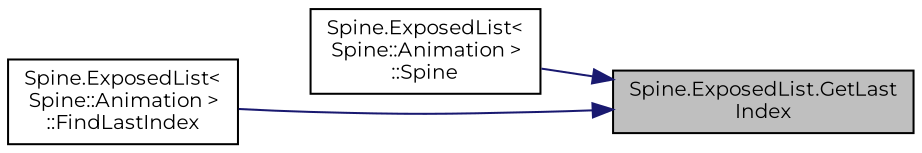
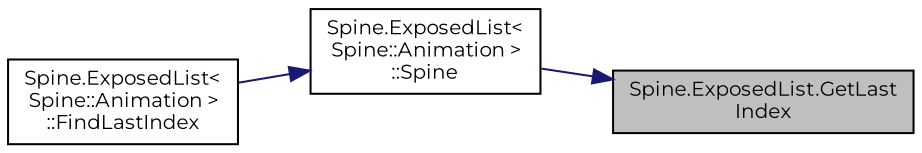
  digraph {
    fontname=Montserrat
    rankdir=RL
    node [color=black fillcolor=white fontname=Montserrat fontsize=10 shape=record style=filled]
    edge [color=midnightblue dir=back fontname=Montserrat fontsize=10 labelfontname=Helvetica labelfontsize=10 style=solid]
    n1 [fillcolor=grey75 fontcolor=black height=0.2 label="Spine.ExposedList.GetLast\lIndex" width=0.4]
    n2 [height=0.2 label="Spine.ExposedList\<\l Spine::Animation \>\l::Spine" width=0.4]
    n3 [height=0.2 label="Spine.ExposedList\<\l Spine::Animation \>\l::FindLastIndex" width=0.4]
    n1 -> n2
-   n1 -> n3
+   n2 -> n3
  }
